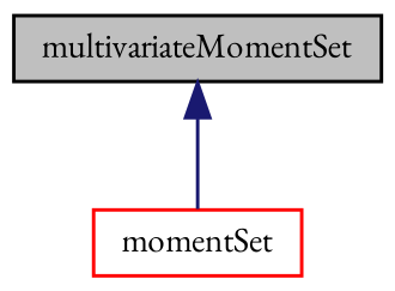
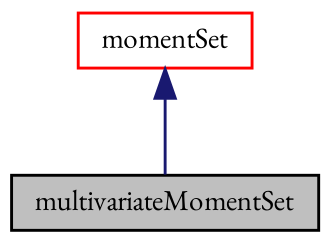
  digraph {
    fontname="EB Garamond"
    node [fontname="EB Garamond" fontsize=10 shape=record]
    n1 [color=black fillcolor=grey75 fontcolor=black height=0.2 label=multivariateMomentSet style=filled width=0.4]
    n2 [color=red height=0.2 label=momentSet width=0.4]
-   n1 -> n2 [color=midnightblue dir=back fontname="EB Garamond" fontsize=10 labelfontname=Helvetica labelfontsize=10 style=solid]
+   n2 -> n1 [color=midnightblue dir=back fontname="EB Garamond" fontsize=10 labelfontname=Helvetica labelfontsize=10 style=solid]
  }
